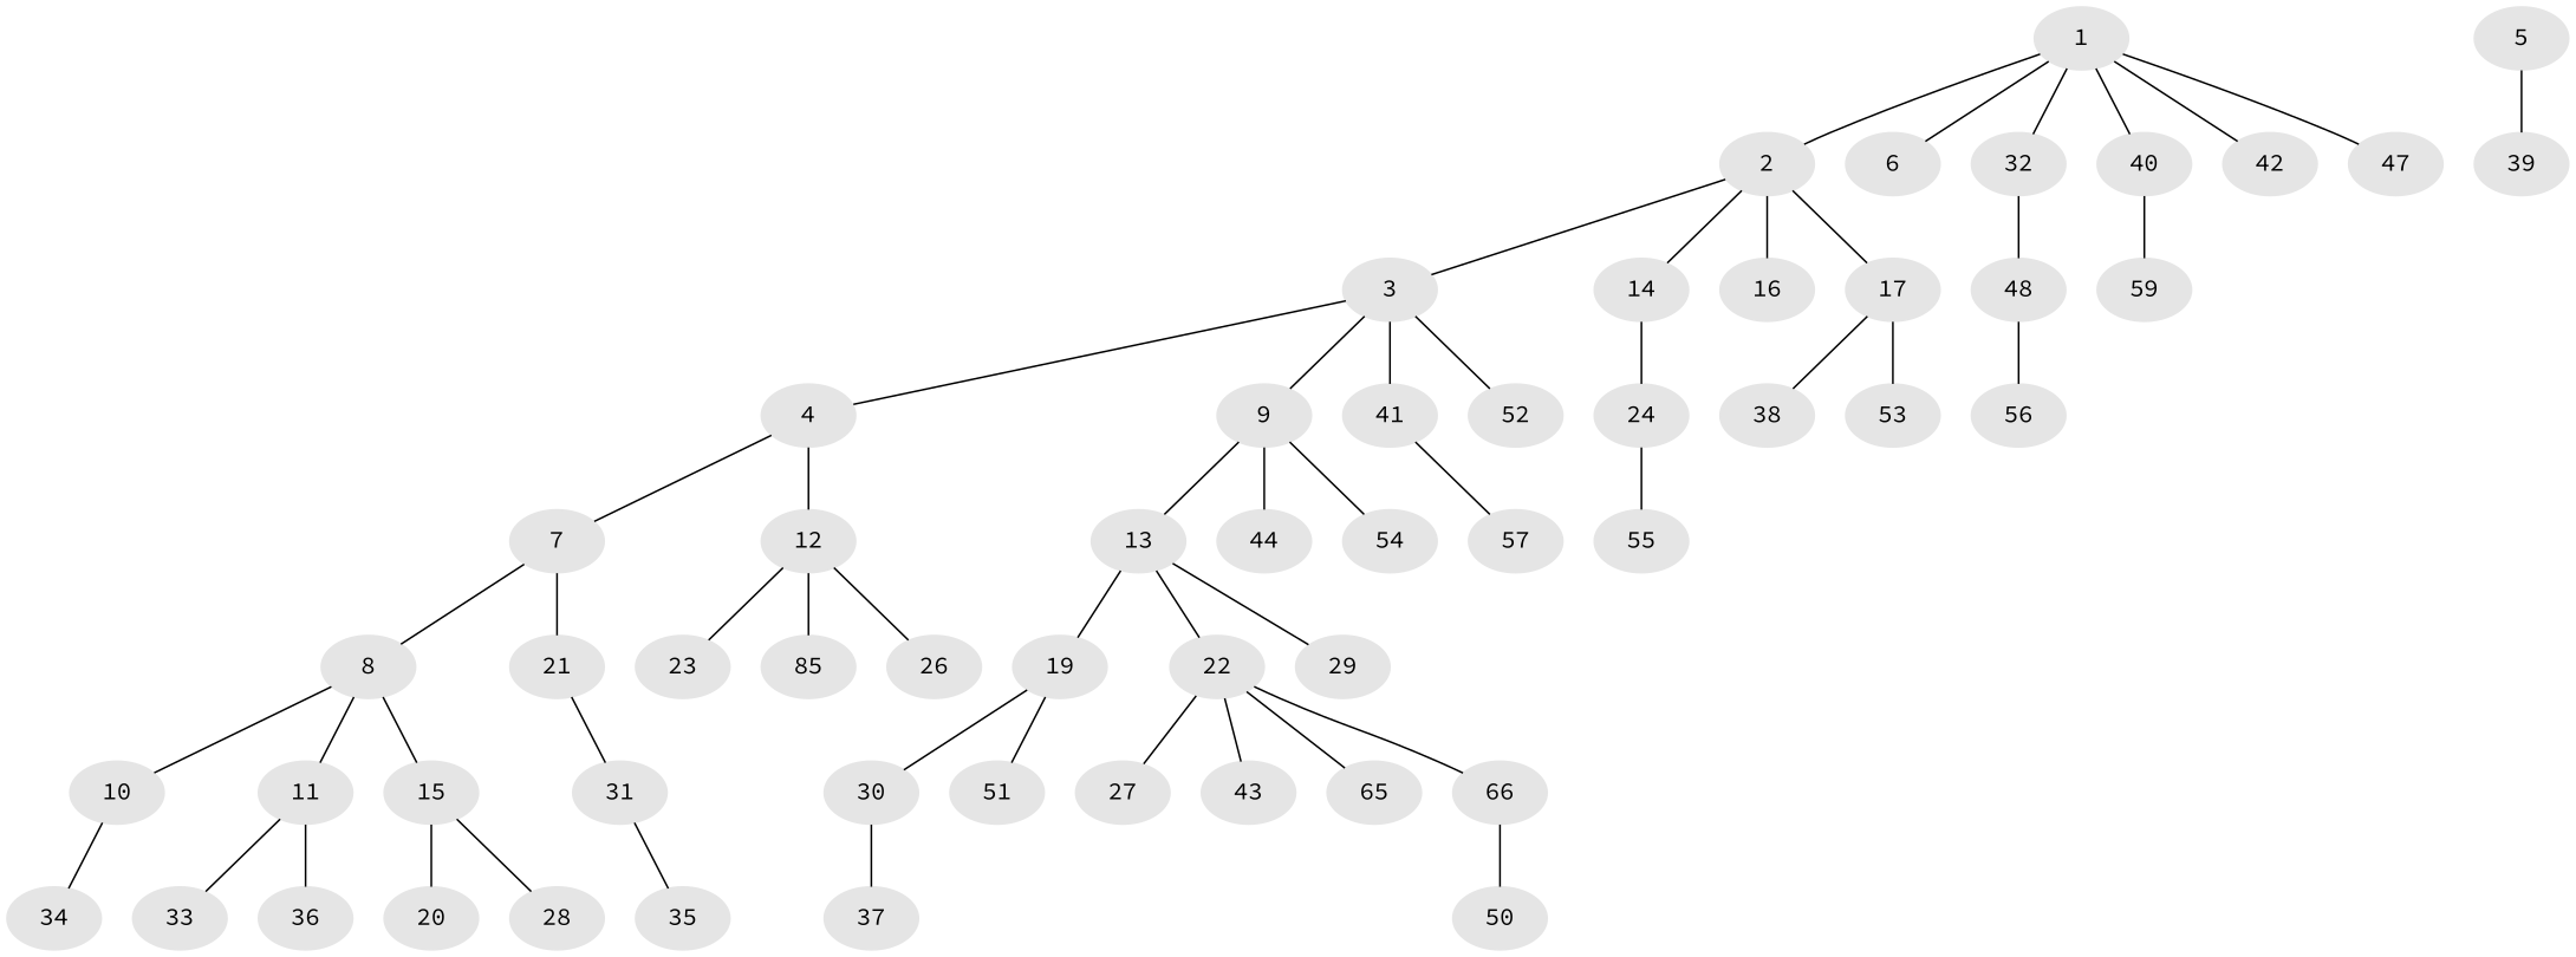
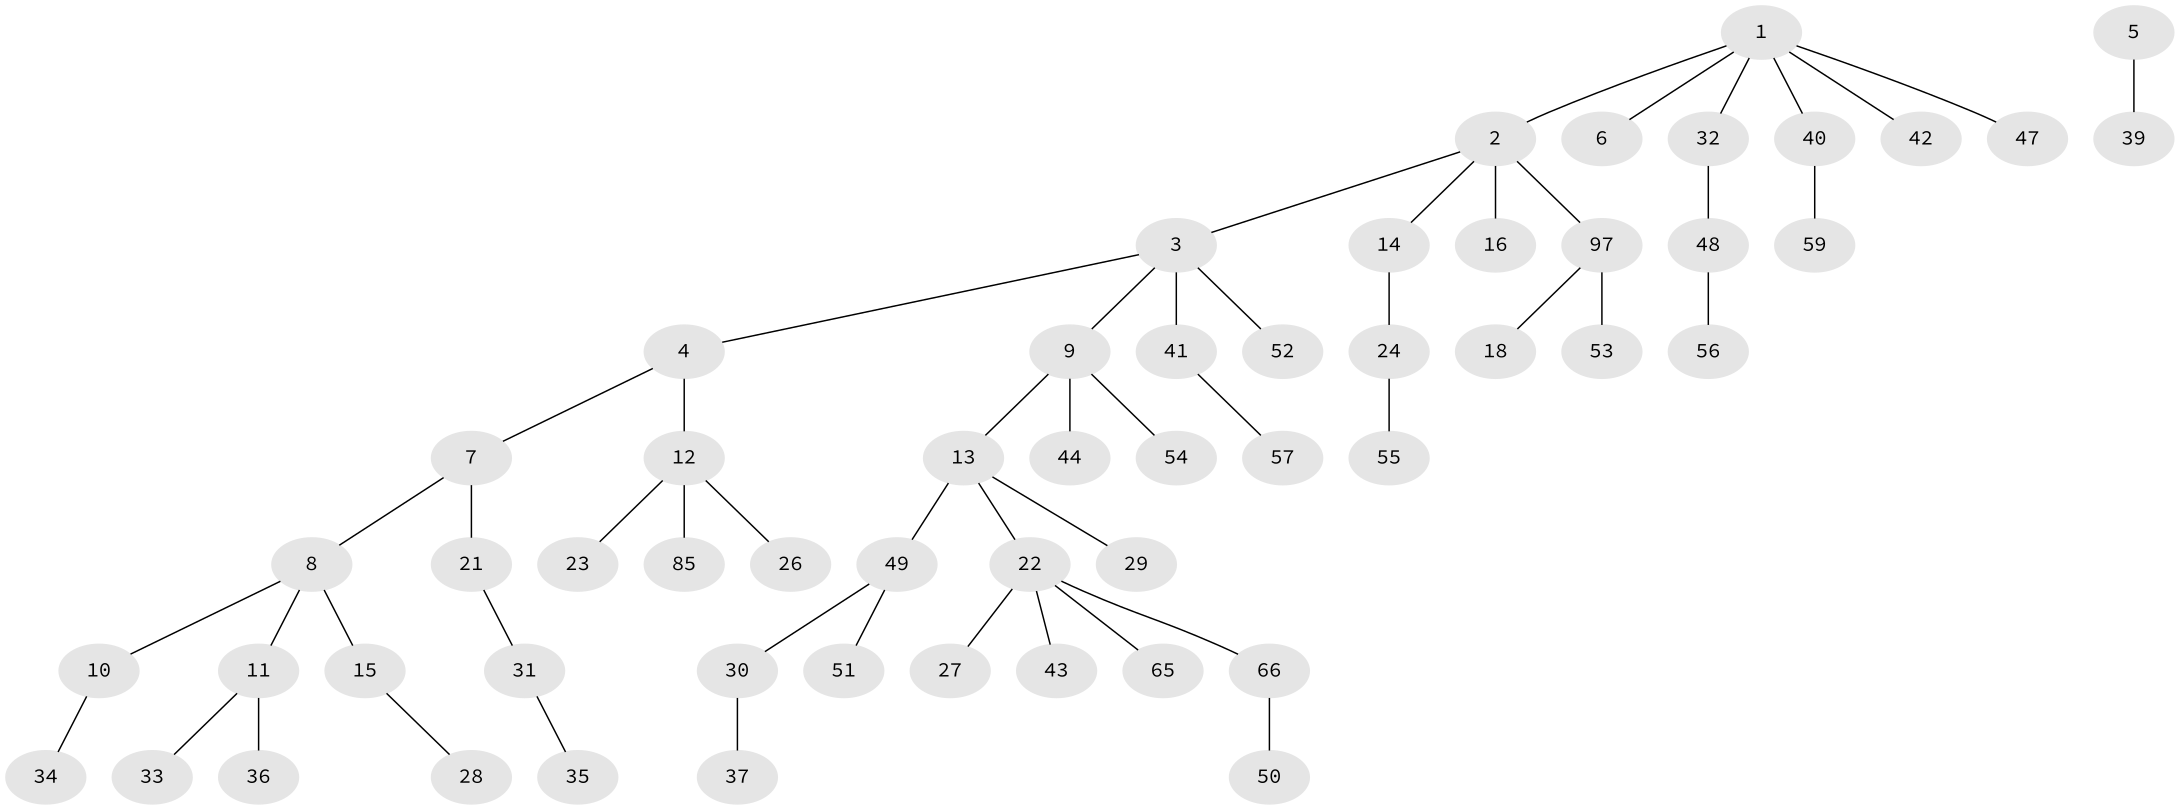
  graph {
    fontname="Source Code Pro"
    node [color=gray90 fontname="Source Code Pro" style=filled]
    edge [fontname="Source Code Pro"]
    1
    2
    6
    32
    40
    42
    47
    3
    14
    16
-   17
+   17 [label=97]
    5
    39
    48
    n15 [label=59]
    4
    9
    41
    52
    24
-   18 [label=38]
+   18
    53
    7
    12
    13
    44
    54
    57
    8
    21
    23
    n32 [label=85]
    26
    10
    11
    15
    31
    34
    33
    36
-   20
    28
-   19
+   19 [label=49]
    22
    29
    30
    51
    27
    43
    n50 [label=65]
    n51 [label=66]
    55
    37
    35
    50
    56
    1 -- 2
    1 -- 6
    1 -- 32
    1 -- 40
    1 -- 42
    1 -- 47
    2 -- 3
    2 -- 14
    2 -- 16
    2 -- 17
    32 -- 48
    40 -- n15
    3 -- 4
    3 -- 9
    3 -- 41
    3 -- 52
    14 -- 24
    17 -- 18
    17 -- 53
    5 -- 39
    48 -- 56
    4 -- 7
    4 -- 12
    9 -- 13
    9 -- 44
    9 -- 54
    41 -- 57
    24 -- 55
    7 -- 8
    7 -- 21
    12 -- 23
    12 -- n32
    12 -- 26
    13 -- 19
    13 -- 22
    13 -- 29
    8 -- 10
    8 -- 11
    8 -- 15
    21 -- 31
    10 -- 34
    11 -- 33
    11 -- 36
-   15 -- 20
    15 -- 28
    31 -- 35
    19 -- 30
    19 -- 51
    22 -- 27
    22 -- 43
    22 -- n50
    22 -- n51
    30 -- 37
    n51 -- 50
  }
